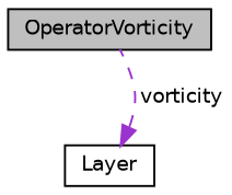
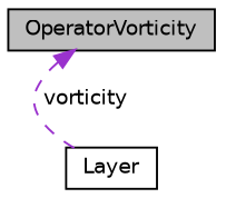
  digraph {
    node [color=black fontname=Helvetica fontsize=10 shape=record style=filled]
    n1 [fillcolor=grey75 fontcolor=black height=0.2 label=OperatorVorticity width=0.4]
    n2 [fillcolor=white height=0.2 label=Layer width=0.4]
-   n2 -> n1 [color=darkorchid3 dir=back fontname=Helvetica fontsize=10 label=" vorticity" labelfontname=Helvetica labelfontsize=10 style=dashed]
+   n1 -> n2 [color=darkorchid3 dir=back fontname=Helvetica fontsize=10 label=" vorticity" labelfontname=Helvetica labelfontsize=10 style=dashed]
  }
